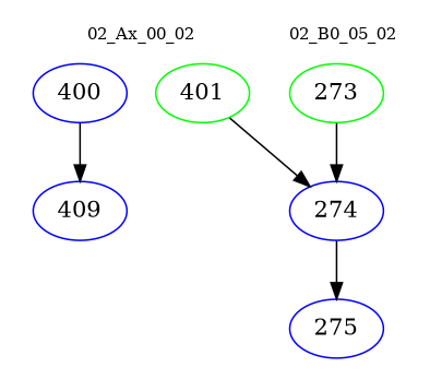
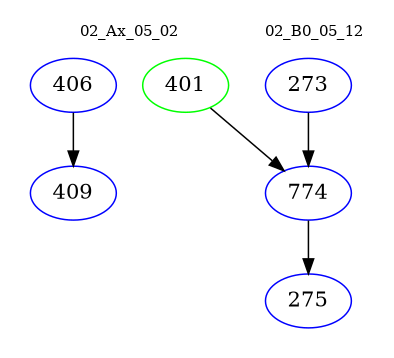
  digraph {
    node [color=blue]
    edge [color=black]
    n1 [color=green label=401]
-   n2 [label=400]
+   n2 [label=406]
    n3 [label=409]
-   n4 [color=green label=273]
-   n5 [label=274]
+   n4 [label=273]
+   n5 [label=774]
    n6 [label=275]
    subgraph cluster_1 {
      color=white
      fontsize=10
-     label="02_Ax_00_02"
+     label="02_Ax_05_02"
      n1
      n2
      n3
    }
    subgraph cluster_2 {
      color=white
      fontsize=10
-     label="02_B0_05_02"
+     label="02_B0_05_12"
      n4
      n5
      n6
    }
    n1 -> n5
    n2 -> n3
    n4 -> n5
    n5 -> n6
  }
